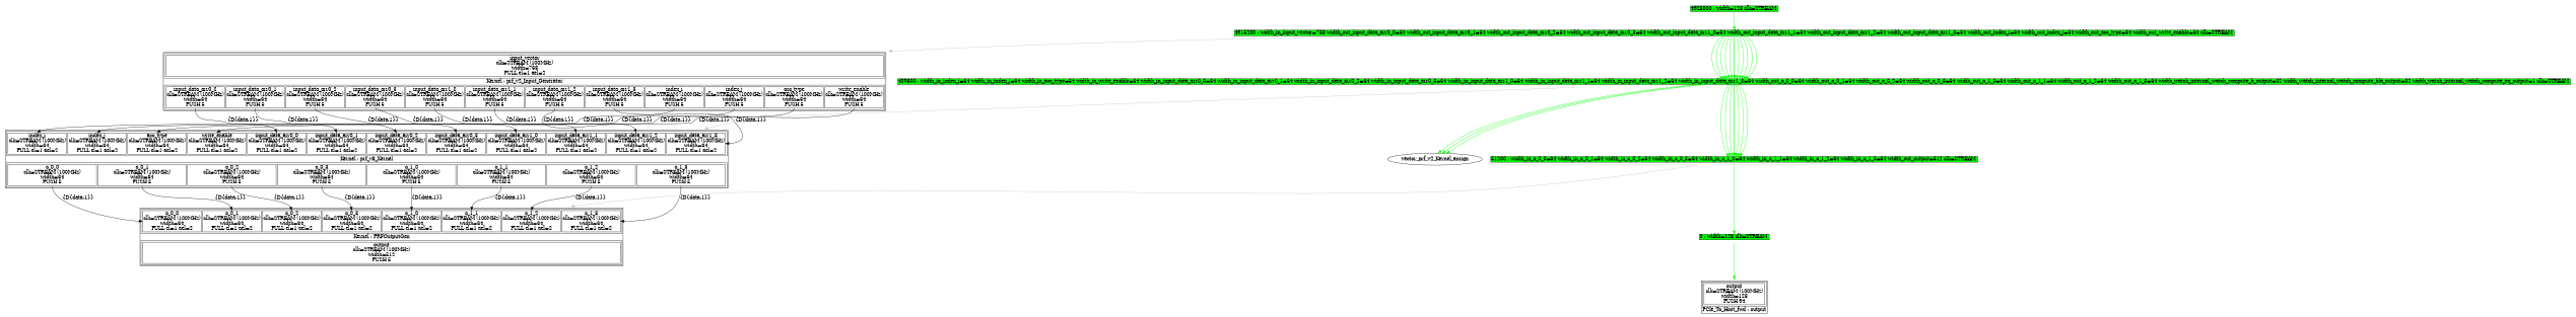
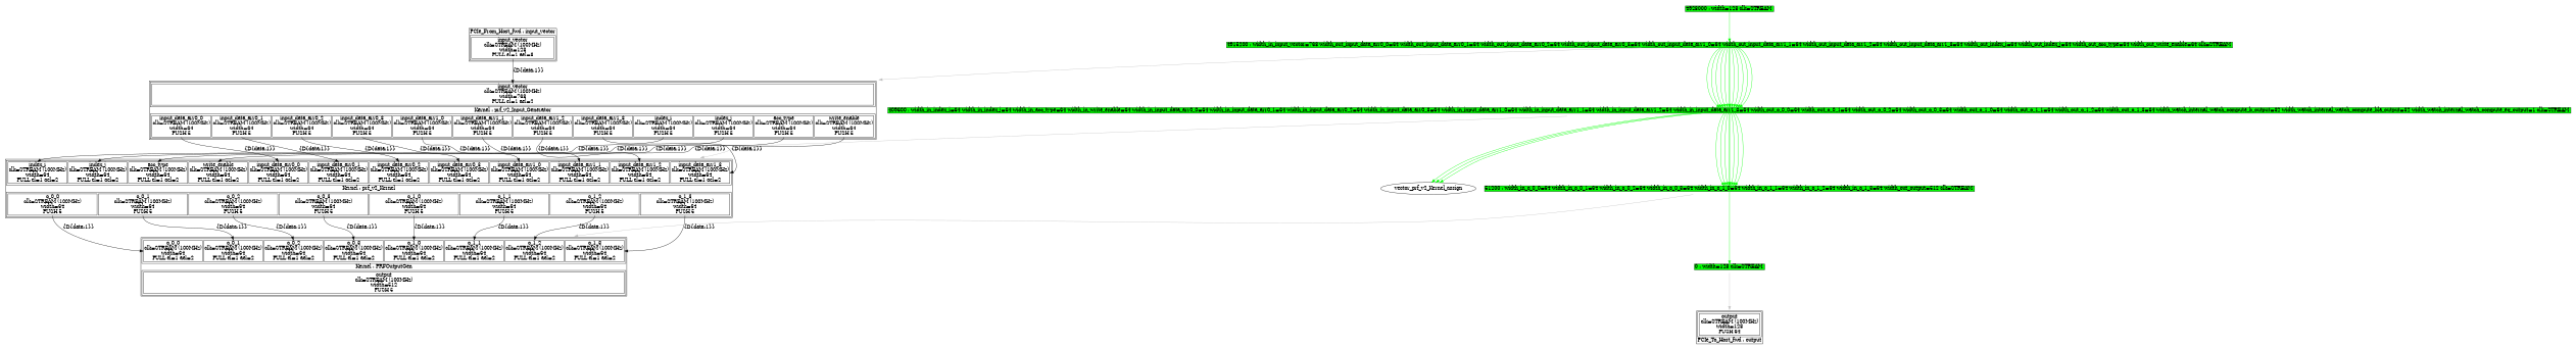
  digraph {
    node [shape=plaintext]
    edge [headport=assignment_405 tailport=assignment_420 color=green]
    n1 [label=<<TABLE  BORDER="1" CELLPADDING="1" CELLSPACING="1"><TR><TD BGCOLOR="white" BORDER="0" PORT="inputs" ROWSPAN="1" COLSPAN="1"><TABLE  BORDER="1" CELLPADDING="1" CELLSPACING="4"><TR><TD BGCOLOR="white" BORDER="1" PORT="input_vector" ROWSPAN="1" COLSPAN="1">input_vector<BR/>clk=STREAM (100MHz)<BR/>width=768<BR/>PULL el=1 ael=2</TD></TR></TABLE></TD></TR><TR><TD BGCOLOR="white" BORDER="0" PORT="node_info" ROWSPAN="1" COLSPAN="1">Kernel : prf_v2_Input_Generator</TD></TR><TR><TD BGCOLOR="white" BORDER="0" PORT="outputs" ROWSPAN="1" COLSPAN="1"><TABLE  BORDER="1" CELLPADDING="1" CELLSPACING="4"><TR><TD BGCOLOR="white" BORDER="1" PORT="input_data_arr0_0" ROWSPAN="1" COLSPAN="1">input_data_arr0_0<BR/>clk=STREAM (100MHz)<BR/>width=64<BR/>PUSH 5</TD><TD BGCOLOR="white" BORDER="1" PORT="input_data_arr0_1" ROWSPAN="1" COLSPAN="1">input_data_arr0_1<BR/>clk=STREAM (100MHz)<BR/>width=64<BR/>PUSH 5</TD><TD BGCOLOR="white" BORDER="1" PORT="input_data_arr0_2" ROWSPAN="1" COLSPAN="1">input_data_arr0_2<BR/>clk=STREAM (100MHz)<BR/>width=64<BR/>PUSH 5</TD><TD BGCOLOR="white" BORDER="1" PORT="input_data_arr0_3" ROWSPAN="1" COLSPAN="1">input_data_arr0_3<BR/>clk=STREAM (100MHz)<BR/>width=64<BR/>PUSH 5</TD><TD BGCOLOR="white" BORDER="1" PORT="input_data_arr1_0" ROWSPAN="1" COLSPAN="1">input_data_arr1_0<BR/>clk=STREAM (100MHz)<BR/>width=64<BR/>PUSH 5</TD><TD BGCOLOR="white" BORDER="1" PORT="input_data_arr1_1" ROWSPAN="1" COLSPAN="1">input_data_arr1_1<BR/>clk=STREAM (100MHz)<BR/>width=64<BR/>PUSH 5</TD><TD BGCOLOR="white" BORDER="1" PORT="input_data_arr1_2" ROWSPAN="1" COLSPAN="1">input_data_arr1_2<BR/>clk=STREAM (100MHz)<BR/>width=64<BR/>PUSH 5</TD><TD BGCOLOR="white" BORDER="1" PORT="input_data_arr1_3" ROWSPAN="1" COLSPAN="1">input_data_arr1_3<BR/>clk=STREAM (100MHz)<BR/>width=64<BR/>PUSH 5</TD><TD BGCOLOR="white" BORDER="1" PORT="index_i" ROWSPAN="1" COLSPAN="1">index_i<BR/>clk=STREAM (100MHz)<BR/>width=64<BR/>PUSH 5</TD><TD BGCOLOR="white" BORDER="1" PORT="index_j" ROWSPAN="1" COLSPAN="1">index_j<BR/>clk=STREAM (100MHz)<BR/>width=64<BR/>PUSH 5</TD><TD BGCOLOR="white" BORDER="1" PORT="acc_type" ROWSPAN="1" COLSPAN="1">acc_type<BR/>clk=STREAM (100MHz)<BR/>width=64<BR/>PUSH 5</TD><TD BGCOLOR="white" BORDER="1" PORT="write_enable" ROWSPAN="1" COLSPAN="1">write_enable<BR/>clk=STREAM (100MHz)<BR/>width=64<BR/>PUSH 5</TD></TR></TABLE></TD></TR></TABLE>>]
-   n2 [label=<<TABLE  BORDER="1" CELLPADDING="1" CELLSPACING="1"><TR><TD BGCOLOR="white" BORDER="0" PORT="inputs" ROWSPAN="1" COLSPAN="1"><TABLE  BORDER="1" CELLPADDING="1" CELLSPACING="4"><TR><TD BGCOLOR="white" BORDER="1" PORT="index_i" ROWSPAN="1" COLSPAN="1">index_i<BR/>clk=STREAM (100MHz)<BR/>width=64<BR/>PULL el=1 ael=2</TD><TD BGCOLOR="white" BORDER="1" PORT="index_j" ROWSPAN="1" COLSPAN="1">index_j<BR/>clk=STREAM (100MHz)<BR/>width=64<BR/>PULL el=1 ael=2</TD><TD BGCOLOR="white" BORDER="1" PORT="acc_type" ROWSPAN="1" COLSPAN="1">acc_type<BR/>clk=STREAM (100MHz)<BR/>width=64<BR/>PULL el=1 ael=2</TD><TD BGCOLOR="white" BORDER="1" PORT="write_enable" ROWSPAN="1" COLSPAN="1">write_enable<BR/>clk=STREAM (100MHz)<BR/>width=64<BR/>PULL el=1 ael=2</TD><TD BGCOLOR="white" BORDER="1" PORT="input_data_arr0_0" ROWSPAN="1" COLSPAN="1">input_data_arr0_0<BR/>clk=STREAM (100MHz)<BR/>width=64<BR/>PULL el=1 ael=2</TD><TD BGCOLOR="white" BORDER="1" PORT="input_data_arr0_1" ROWSPAN="1" COLSPAN="1">input_data_arr0_1<BR/>clk=STREAM (100MHz)<BR/>width=64<BR/>PULL el=1 ael=2</TD><TD BGCOLOR="white" BORDER="1" PORT="input_data_arr0_2" ROWSPAN="1" COLSPAN="1">input_data_arr0_2<BR/>clk=STREAM (100MHz)<BR/>width=64<BR/>PULL el=1 ael=2</TD><TD BGCOLOR="white" BORDER="1" PORT="input_data_arr0_3" ROWSPAN="1" COLSPAN="1">input_data_arr0_3<BR/>clk=STREAM (100MHz)<BR/>width=64<BR/>PULL el=1 ael=2</TD><TD BGCOLOR="white" BORDER="1" PORT="input_data_arr1_0" ROWSPAN="1" COLSPAN="1">input_data_arr1_0<BR/>clk=STREAM (100MHz)<BR/>width=64<BR/>PULL el=1 ael=2</TD><TD BGCOLOR="white" BORDER="1" PORT="input_data_arr1_1" ROWSPAN="1" COLSPAN="1">input_data_arr1_1<BR/>clk=STREAM (100MHz)<BR/>width=64<BR/>PULL el=1 ael=2</TD><TD BGCOLOR="white" BORDER="1" PORT="input_data_arr1_2" ROWSPAN="1" COLSPAN="1">input_data_arr1_2<BR/>clk=STREAM (100MHz)<BR/>width=64<BR/>PULL el=1 ael=2</TD><TD BGCOLOR="white" BORDER="1" PORT="input_data_arr1_3" ROWSPAN="1" COLSPAN="1">input_data_arr1_3<BR/>clk=STREAM (100MHz)<BR/>width=64<BR/>PULL el=1 ael=2</TD></TR></TABLE></TD></TR><TR><TD BGCOLOR="white" BORDER="0" PORT="node_info" ROWSPAN="1" COLSPAN="1">Kernel : prf_v8_Kernel</TD></TR><TR><TD BGCOLOR="white" BORDER="0" PORT="outputs" ROWSPAN="1" COLSPAN="1"><TABLE  BORDER="1" CELLPADDING="1" CELLSPACING="4"><TR><TD BGCOLOR="white" BORDER="1" PORT="o_0_0" ROWSPAN="1" COLSPAN="1">o_0_0<BR/>clk=STREAM (100MHz)<BR/>width=64<BR/>PUSH 5</TD><TD BGCOLOR="white" BORDER="1" PORT="o_0_1" ROWSPAN="1" COLSPAN="1">o_0_1<BR/>clk=STREAM (100MHz)<BR/>width=64<BR/>PUSH 5</TD><TD BGCOLOR="white" BORDER="1" PORT="o_0_2" ROWSPAN="1" COLSPAN="1">o_0_2<BR/>clk=STREAM (100MHz)<BR/>width=64<BR/>PUSH 5</TD><TD BGCOLOR="white" BORDER="1" PORT="o_0_3" ROWSPAN="1" COLSPAN="1">o_0_3<BR/>clk=STREAM (100MHz)<BR/>width=64<BR/>PUSH 5</TD><TD BGCOLOR="white" BORDER="1" PORT="o_1_0" ROWSPAN="1" COLSPAN="1">o_1_0<BR/>clk=STREAM (100MHz)<BR/>width=64<BR/>PUSH 5</TD><TD BGCOLOR="white" BORDER="1" PORT="o_1_1" ROWSPAN="1" COLSPAN="1">o_1_1<BR/>clk=STREAM (100MHz)<BR/>width=64<BR/>PUSH 5</TD><TD BGCOLOR="white" BORDER="1" PORT="o_1_2" ROWSPAN="1" COLSPAN="1">o_1_2<BR/>clk=STREAM (100MHz)<BR/>width=64<BR/>PUSH 5</TD><TD BGCOLOR="white" BORDER="1" PORT="o_1_3" ROWSPAN="1" COLSPAN="1">o_1_3<BR/>clk=STREAM (100MHz)<BR/>width=64<BR/>PUSH 5</TD></TR></TABLE></TD></TR></TABLE>>]
+   n2 [label=<<TABLE  BORDER="1" CELLPADDING="1" CELLSPACING="1"><TR><TD BGCOLOR="white" BORDER="0" PORT="inputs" ROWSPAN="1" COLSPAN="1"><TABLE  BORDER="1" CELLPADDING="1" CELLSPACING="4"><TR><TD BGCOLOR="white" BORDER="1" PORT="index_i" ROWSPAN="1" COLSPAN="1">index_i<BR/>clk=STREAM (100MHz)<BR/>width=64<BR/>PULL el=1 ael=2</TD><TD BGCOLOR="white" BORDER="1" PORT="index_j" ROWSPAN="1" COLSPAN="1">index_j<BR/>clk=STREAM (100MHz)<BR/>width=64<BR/>PULL el=1 ael=2</TD><TD BGCOLOR="white" BORDER="1" PORT="acc_type" ROWSPAN="1" COLSPAN="1">acc_type<BR/>clk=STREAM (100MHz)<BR/>width=64<BR/>PULL el=1 ael=2</TD><TD BGCOLOR="white" BORDER="1" PORT="write_enable" ROWSPAN="1" COLSPAN="1">write_enable<BR/>clk=STREAM (100MHz)<BR/>width=64<BR/>PULL el=1 ael=2</TD><TD BGCOLOR="white" BORDER="1" PORT="input_data_arr0_0" ROWSPAN="1" COLSPAN="1">input_data_arr0_0<BR/>clk=STREAM (100MHz)<BR/>width=64<BR/>PULL el=1 ael=2</TD><TD BGCOLOR="white" BORDER="1" PORT="input_data_arr0_1" ROWSPAN="1" COLSPAN="1">input_data_arr0_1<BR/>clk=STREAM (100MHz)<BR/>width=64<BR/>PULL el=1 ael=2</TD><TD BGCOLOR="white" BORDER="1" PORT="input_data_arr0_2" ROWSPAN="1" COLSPAN="1">input_data_arr0_2<BR/>clk=STREAM (100MHz)<BR/>width=64<BR/>PULL el=1 ael=2</TD><TD BGCOLOR="white" BORDER="1" PORT="input_data_arr0_3" ROWSPAN="1" COLSPAN="1">input_data_arr0_3<BR/>clk=STREAM (100MHz)<BR/>width=64<BR/>PULL el=1 ael=2</TD><TD BGCOLOR="white" BORDER="1" PORT="input_data_arr1_0" ROWSPAN="1" COLSPAN="1">input_data_arr1_0<BR/>clk=STREAM (100MHz)<BR/>width=64<BR/>PULL el=1 ael=2</TD><TD BGCOLOR="white" BORDER="1" PORT="input_data_arr1_1" ROWSPAN="1" COLSPAN="1">input_data_arr1_1<BR/>clk=STREAM (100MHz)<BR/>width=64<BR/>PULL el=1 ael=2</TD><TD BGCOLOR="white" BORDER="1" PORT="input_data_arr1_2" ROWSPAN="1" COLSPAN="1">input_data_arr1_2<BR/>clk=STREAM (100MHz)<BR/>width=64<BR/>PULL el=1 ael=2</TD><TD BGCOLOR="white" BORDER="1" PORT="input_data_arr1_3" ROWSPAN="1" COLSPAN="1">input_data_arr1_3<BR/>clk=STREAM (100MHz)<BR/>width=64<BR/>PULL el=1 ael=2</TD></TR></TABLE></TD></TR><TR><TD BGCOLOR="white" BORDER="0" PORT="node_info" ROWSPAN="1" COLSPAN="1">Kernel : prf_v2_Kernel</TD></TR><TR><TD BGCOLOR="white" BORDER="0" PORT="outputs" ROWSPAN="1" COLSPAN="1"><TABLE  BORDER="1" CELLPADDING="1" CELLSPACING="4"><TR><TD BGCOLOR="white" BORDER="1" PORT="o_0_0" ROWSPAN="1" COLSPAN="1">o_0_0<BR/>clk=STREAM (100MHz)<BR/>width=64<BR/>PUSH 5</TD><TD BGCOLOR="white" BORDER="1" PORT="o_0_1" ROWSPAN="1" COLSPAN="1">o_0_1<BR/>clk=STREAM (100MHz)<BR/>width=64<BR/>PUSH 5</TD><TD BGCOLOR="white" BORDER="1" PORT="o_0_2" ROWSPAN="1" COLSPAN="1">o_0_2<BR/>clk=STREAM (100MHz)<BR/>width=64<BR/>PUSH 5</TD><TD BGCOLOR="white" BORDER="1" PORT="o_0_3" ROWSPAN="1" COLSPAN="1">o_0_3<BR/>clk=STREAM (100MHz)<BR/>width=64<BR/>PUSH 5</TD><TD BGCOLOR="white" BORDER="1" PORT="o_1_0" ROWSPAN="1" COLSPAN="1">o_1_0<BR/>clk=STREAM (100MHz)<BR/>width=64<BR/>PUSH 5</TD><TD BGCOLOR="white" BORDER="1" PORT="o_1_1" ROWSPAN="1" COLSPAN="1">o_1_1<BR/>clk=STREAM (100MHz)<BR/>width=64<BR/>PUSH 5</TD><TD BGCOLOR="white" BORDER="1" PORT="o_1_2" ROWSPAN="1" COLSPAN="1">o_1_2<BR/>clk=STREAM (100MHz)<BR/>width=64<BR/>PUSH 5</TD><TD BGCOLOR="white" BORDER="1" PORT="o_1_3" ROWSPAN="1" COLSPAN="1">o_1_3<BR/>clk=STREAM (100MHz)<BR/>width=64<BR/>PUSH 5</TD></TR></TABLE></TD></TR></TABLE>>]
    n3 [label=<<TABLE  BORDER="1" CELLPADDING="1" CELLSPACING="1"><TR><TD BGCOLOR="white" BORDER="0" PORT="inputs" ROWSPAN="1" COLSPAN="1"><TABLE  BORDER="1" CELLPADDING="1" CELLSPACING="4"><TR><TD BGCOLOR="white" BORDER="1" PORT="o_0_0" ROWSPAN="1" COLSPAN="1">o_0_0<BR/>clk=STREAM (100MHz)<BR/>width=64<BR/>PULL el=1 ael=2</TD><TD BGCOLOR="white" BORDER="1" PORT="o_0_1" ROWSPAN="1" COLSPAN="1">o_0_1<BR/>clk=STREAM (100MHz)<BR/>width=64<BR/>PULL el=1 ael=2</TD><TD BGCOLOR="white" BORDER="1" PORT="o_0_2" ROWSPAN="1" COLSPAN="1">o_0_2<BR/>clk=STREAM (100MHz)<BR/>width=64<BR/>PULL el=1 ael=2</TD><TD BGCOLOR="white" BORDER="1" PORT="o_0_3" ROWSPAN="1" COLSPAN="1">o_0_3<BR/>clk=STREAM (100MHz)<BR/>width=64<BR/>PULL el=1 ael=2</TD><TD BGCOLOR="white" BORDER="1" PORT="o_1_0" ROWSPAN="1" COLSPAN="1">o_1_0<BR/>clk=STREAM (100MHz)<BR/>width=64<BR/>PULL el=1 ael=2</TD><TD BGCOLOR="white" BORDER="1" PORT="o_1_1" ROWSPAN="1" COLSPAN="1">o_1_1<BR/>clk=STREAM (100MHz)<BR/>width=64<BR/>PULL el=1 ael=2</TD><TD BGCOLOR="white" BORDER="1" PORT="o_1_2" ROWSPAN="1" COLSPAN="1">o_1_2<BR/>clk=STREAM (100MHz)<BR/>width=64<BR/>PULL el=1 ael=2</TD><TD BGCOLOR="white" BORDER="1" PORT="o_1_3" ROWSPAN="1" COLSPAN="1">o_1_3<BR/>clk=STREAM (100MHz)<BR/>width=64<BR/>PULL el=1 ael=2</TD></TR></TABLE></TD></TR><TR><TD BGCOLOR="white" BORDER="0" PORT="node_info" ROWSPAN="1" COLSPAN="1">Kernel : PRFOutputGen</TD></TR><TR><TD BGCOLOR="white" BORDER="0" PORT="outputs" ROWSPAN="1" COLSPAN="1"><TABLE  BORDER="1" CELLPADDING="1" CELLSPACING="4"><TR><TD BGCOLOR="white" BORDER="1" PORT="output" ROWSPAN="1" COLSPAN="1">output<BR/>clk=STREAM (100MHz)<BR/>width=512<BR/>PUSH 5</TD></TR></TABLE></TD></TR></TABLE>>]
    n4 [label=<<TABLE  BORDER="0" CELLPADDING="0" CELLSPACING="0"><TR><TD BGCOLOR="green" BORDER="1" PORT="assignment_420" ROWSPAN="1" COLSPAN="1">4915200 : width_in_input_vector=768 width_out_input_data_arr0_0=64 width_out_input_data_arr0_1=64 width_out_input_data_arr0_2=64 width_out_input_data_arr0_3=64 width_out_input_data_arr1_0=64 width_out_input_data_arr1_1=64 width_out_input_data_arr1_2=64 width_out_input_data_arr1_3=64 width_out_index_i=64 width_out_index_j=64 width_out_acc_type=64 width_out_write_enable=64 clk=STREAM </TD></TR></TABLE>>]
    n5 [label=<<TABLE  BORDER="0" CELLPADDING="0" CELLSPACING="0"><TR><TD BGCOLOR="green" BORDER="1" PORT="assignment_405" ROWSPAN="1" COLSPAN="1">409600 : width_in_index_i=64 width_in_index_j=64 width_in_acc_type=64 width_in_write_enable=64 width_in_input_data_arr0_0=64 width_in_input_data_arr0_1=64 width_in_input_data_arr0_2=64 width_in_input_data_arr0_3=64 width_in_input_data_arr1_0=64 width_in_input_data_arr1_1=64 width_in_input_data_arr1_2=64 width_in_input_data_arr1_3=64 width_out_o_0_0=64 width_out_o_0_1=64 width_out_o_0_2=64 width_out_o_0_3=64 width_out_o_1_0=64 width_out_o_1_1=64 width_out_o_1_2=64 width_out_o_1_3=64 width_watch_internal_watch_compute_b_output=32 width_watch_internal_watch_compute_bla_output=32 width_watch_internal_watch_compute_eq_output=1 clk=STREAM </TD></TR></TABLE>>]
    n6 [label=<<TABLE  BORDER="0" CELLPADDING="0" CELLSPACING="0"><TR><TD BGCOLOR="green" BORDER="1" PORT="assignment_365" ROWSPAN="1" COLSPAN="1">51200 : width_in_o_0_0=64 width_in_o_0_1=64 width_in_o_0_2=64 width_in_o_0_3=64 width_in_o_1_0=64 width_in_o_1_1=64 width_in_o_1_2=64 width_in_o_1_3=64 width_out_output=512 clk=STREAM </TD></TR></TABLE>>]
    n7 [label=vector_prf_v2_Kernel_assign shape=""]
    n8 [label=<<TABLE  BORDER="0" CELLPADDING="0" CELLSPACING="0"><TR><TD BGCOLOR="green" BORDER="1" PORT="assignment_354" ROWSPAN="1" COLSPAN="1">0 : width=128 clk=STREAM </TD></TR></TABLE>>]
-   n9 [label=<<TABLE  BORDER="1" CELLPADDING="1" CELLSPACING="1"><TR><TD BGCOLOR="white" BORDER="0" PORT="inputs" ROWSPAN="1" COLSPAN="1"><TABLE  BORDER="1" CELLPADDING="1" CELLSPACING="4"><TR><TD BGCOLOR="white" BORDER="1" PORT="output" ROWSPAN="1" COLSPAN="1">output<BR/>clk=STREAM (100MHz)<BR/>width=128<BR/>PUSH 94</TD></TR></TABLE></TD></TR><TR><TD BGCOLOR="white" BORDER="0" PORT="node_info" ROWSPAN="1" COLSPAN="1">PCIe_To_Host_fwd : output</TD></TR></TABLE>>]
+   n9 [label=<<TABLE  BORDER="1" CELLPADDING="1" CELLSPACING="1"><TR><TD BGCOLOR="white" BORDER="0" PORT="inputs" ROWSPAN="1" COLSPAN="1"><TABLE  BORDER="1" CELLPADDING="1" CELLSPACING="4"><TR><TD BGCOLOR="white" BORDER="1" PORT="output" ROWSPAN="1" COLSPAN="1">output<BR/>clk=STREAM (100MHz)<BR/>width=128<BR/>PUSH 64</TD></TR></TABLE></TD></TR><TR><TD BGCOLOR="white" BORDER="0" PORT="node_info" ROWSPAN="1" COLSPAN="1">PCIe_To_Host_fwd : output</TD></TR></TABLE>>]
+   n10 [label=<<TABLE  BORDER="1" CELLPADDING="1" CELLSPACING="1"><TR><TD BGCOLOR="white" BORDER="0" PORT="node_info" ROWSPAN="1" COLSPAN="1">PCIe_From_Host_fwd : input_vector</TD></TR><TR><TD BGCOLOR="white" BORDER="0" PORT="outputs" ROWSPAN="1" COLSPAN="1"><TABLE  BORDER="1" CELLPADDING="1" CELLSPACING="4"><TR><TD BGCOLOR="white" BORDER="1" PORT="input_vector" ROWSPAN="1" COLSPAN="1">input_vector<BR/>clk=STREAM (100MHz)<BR/>width=128<BR/>PULL el=1 ael=8</TD></TR></TABLE></TD></TR></TABLE>>]
    n11 [label=<<TABLE  BORDER="0" CELLPADDING="0" CELLSPACING="0"><TR><TD BGCOLOR="green" BORDER="1" PORT="assignment_423" ROWSPAN="1" COLSPAN="1">4928000 : width=128 clk=STREAM </TD></TR></TABLE>>]
    n1 -> n2 [headport=index_i label="{D{data:1}}" tailport=index_i color=""]
    n1 -> n2 [headport=index_j label="{D{data:1}}" tailport=index_j color=""]
    n1 -> n2 [headport=acc_type label="{D{data:1}}" tailport=acc_type color=""]
    n1 -> n2 [headport=write_enable label="{D{data:1}}" tailport=write_enable color=""]
    n1 -> n2 [headport=input_data_arr0_0 label="{D{data:1}}" tailport=input_data_arr0_0 color=""]
    n1 -> n2 [headport=input_data_arr0_1 label="{D{data:1}}" tailport=input_data_arr0_1 color=""]
    n1 -> n2 [headport=input_data_arr0_2 label="{D{data:1}}" tailport=input_data_arr0_2 color=""]
    n1 -> n2 [headport=input_data_arr0_3 label="{D{data:1}}" tailport=input_data_arr0_3 color=""]
    n1 -> n2 [headport=input_data_arr1_0 label="{D{data:1}}" tailport=input_data_arr1_0 color=""]
    n1 -> n2 [headport=input_data_arr1_1 label="{D{data:1}}" tailport=input_data_arr1_1 color=""]
    n1 -> n2 [headport=input_data_arr1_2 label="{D{data:1}}" tailport=input_data_arr1_2 color=""]
    n1 -> n2 [headport=input_data_arr1_3 label="{D{data:1}}" tailport=input_data_arr1_3 color=""]
    n2 -> n3 [headport=o_0_0 label="{D{data:1}}" tailport=o_0_0 color=""]
    n2 -> n3 [headport=o_0_1 label="{D{data:1}}" tailport=o_0_1 color=""]
    n2 -> n3 [headport=o_0_2 label="{D{data:1}}" tailport=o_0_2 color=""]
    n2 -> n3 [headport=o_0_3 label="{D{data:1}}" tailport=o_0_3 color=""]
    n2 -> n3 [headport=o_1_0 label="{D{data:1}}" tailport=o_1_0 color=""]
    n2 -> n3 [headport=o_1_1 label="{D{data:1}}" tailport=o_1_1 color=""]
    n2 -> n3 [headport=o_1_2 label="{D{data:1}}" tailport=o_1_2 color=""]
    n2 -> n3 [headport=o_1_3 label="{D{data:1}}" tailport=o_1_3 color=""]
    n4 -> n1 [color=gray]
    n4 -> n5
    n4 -> n5
    n4 -> n5
    n4 -> n5
    n4 -> n5
    n4 -> n5
    n4 -> n5
    n4 -> n5
    n4 -> n5
    n4 -> n5
    n4 -> n5
    n4 -> n5
    n5 -> n2 [color=gray]
    n5 -> n6 [headport=assignment_365 tailport=assignment_405]
    n5 -> n6 [headport=assignment_365 tailport=assignment_405]
    n5 -> n6 [headport=assignment_365 tailport=assignment_405]
    n5 -> n6 [headport=assignment_365 tailport=assignment_405]
    n5 -> n6 [headport=assignment_365 tailport=assignment_405]
    n5 -> n6 [headport=assignment_365 tailport=assignment_405]
    n5 -> n6 [headport=assignment_365 tailport=assignment_405]
    n5 -> n6 [headport=assignment_365 tailport=assignment_405]
    n5 -> n7 [headport=assignment_380 tailport=assignment_405]
    n5 -> n7 [headport=assignment_380 tailport=assignment_405]
    n5 -> n7 [headport=assignment_380 tailport=assignment_405]
    n6 -> n3 [color=gray]
    n6 -> n8 [headport=assignment_354 tailport=assignment_365]
-   n8 -> n9
+   n8 -> n9 [color=gray]
+   n10 -> n1 [headport=input_vector label="{D{data:1}}" tailport=input_vector color=""]
    n11 -> n4 [headport=assignment_420 tailport=assignment_423]
  }
